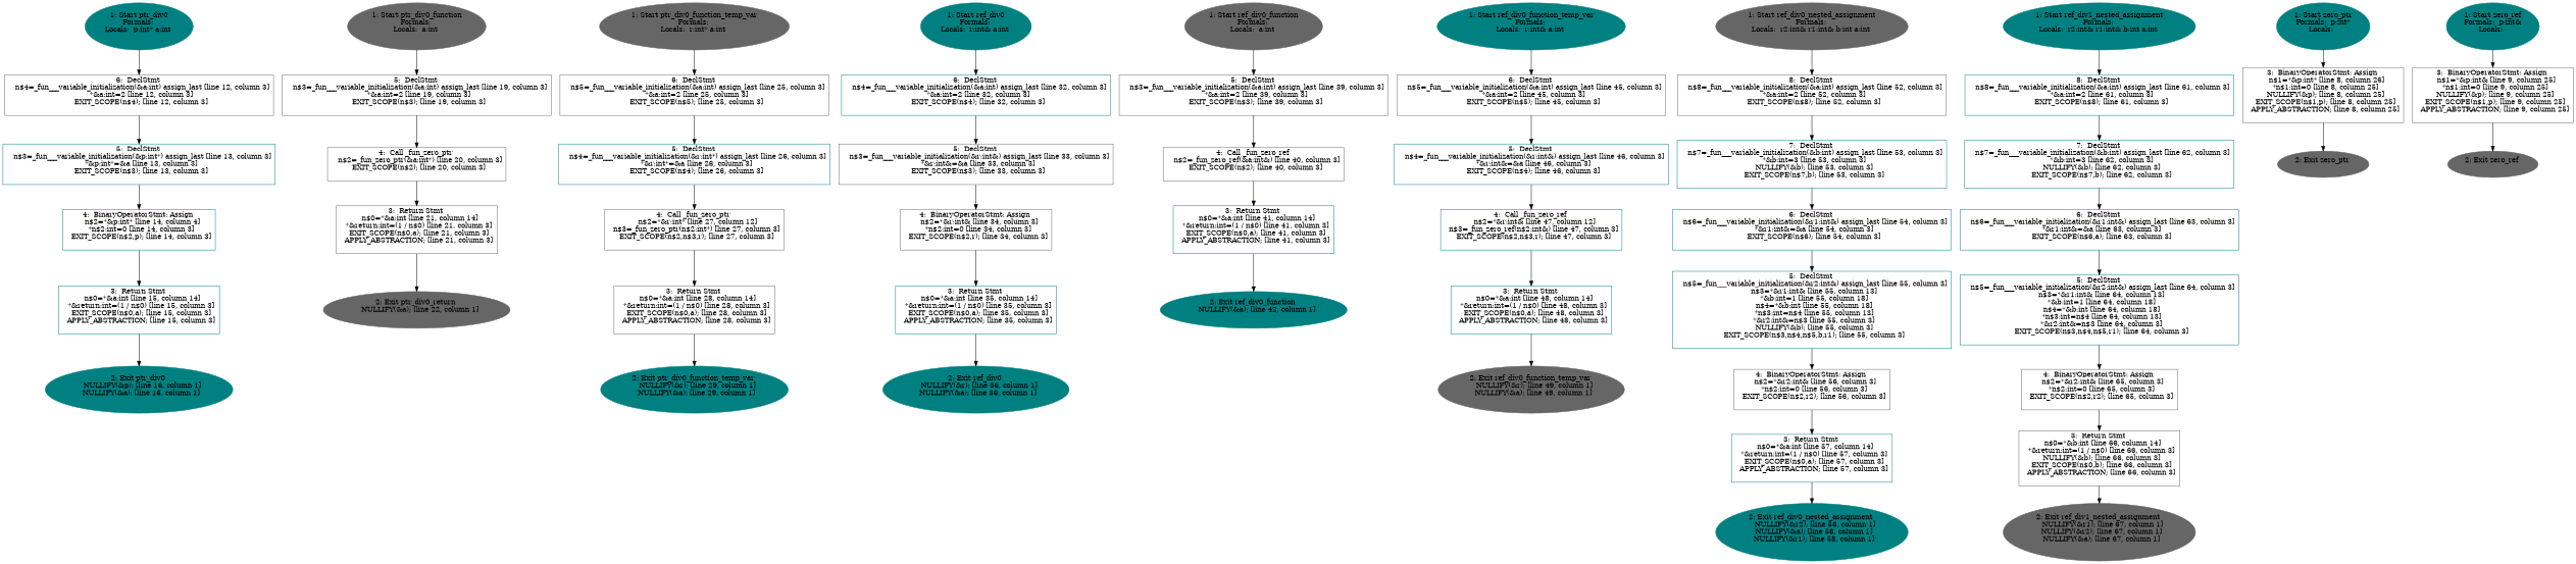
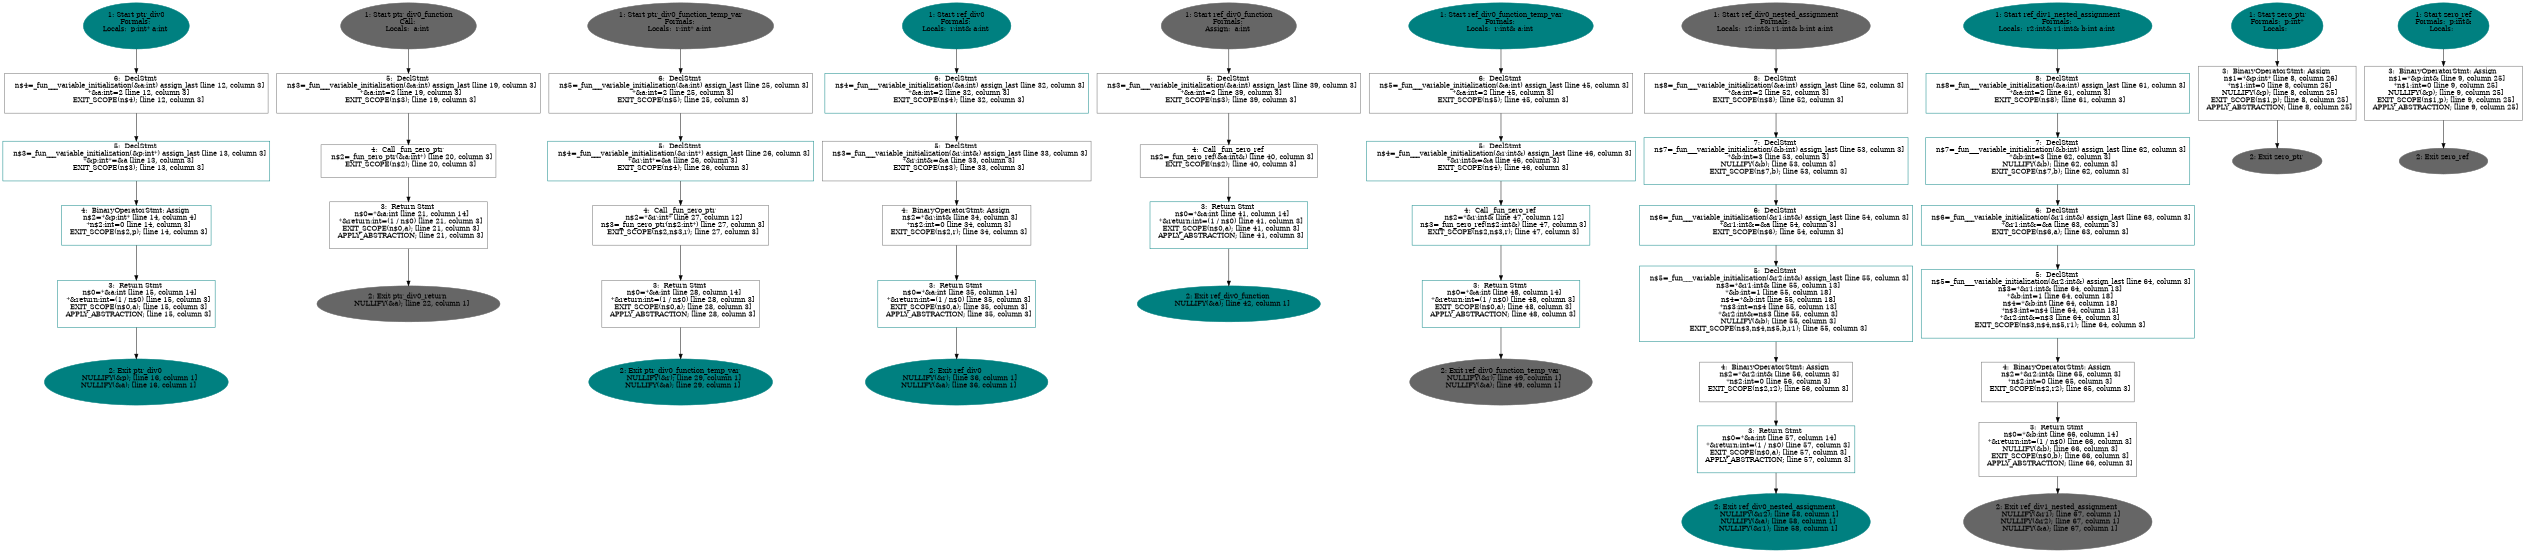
  digraph {
    node [color=teal shape=box]
    n1 [label="1: Start ptr_div0\nFormals: \nLocals:  p:int* a:int \n  " style=filled shape=""]
    n2 [color=gray40 label="6:  DeclStmt \n   n$4=_fun___variable_initialization(&a:int) assign_last [line 12, column 3]\n  *&a:int=2 [line 12, column 3]\n  EXIT_SCOPE(n$4); [line 12, column 3]\n "]
    n3 [label="5:  DeclStmt \n   n$3=_fun___variable_initialization(&p:int*) assign_last [line 13, column 3]\n  *&p:int*=&a [line 13, column 3]\n  EXIT_SCOPE(n$3); [line 13, column 3]\n "]
    n4 [label="4:  BinaryOperatorStmt: Assign \n   n$2=*&p:int* [line 14, column 4]\n  *n$2:int=0 [line 14, column 3]\n  EXIT_SCOPE(n$2,p); [line 14, column 3]\n "]
    n5 [label="2: Exit ptr_div0 \n   NULLIFY(&p); [line 16, column 1]\n  NULLIFY(&a); [line 16, column 1]\n " style=filled shape=""]
    n6 [label="3:  Return Stmt \n   n$0=*&a:int [line 15, column 14]\n  *&return:int=(1 / n$0) [line 15, column 3]\n  EXIT_SCOPE(n$0,a); [line 15, column 3]\n  APPLY_ABSTRACTION; [line 15, column 3]\n "]
-   n7 [color=gray40 label="1: Start ptr_div0_function\nFormals: \nLocals:  a:int \n  " style=filled shape=""]
+   n7 [color=gray40 label="1: Start ptr_div0_function\nCall: \nLocals:  a:int \n  " style=filled shape=""]
    n8 [color=gray40 label="5:  DeclStmt \n   n$3=_fun___variable_initialization(&a:int) assign_last [line 19, column 3]\n  *&a:int=2 [line 19, column 3]\n  EXIT_SCOPE(n$3); [line 19, column 3]\n "]
    n9 [color=gray40 label="4:  Call _fun_zero_ptr \n   n$2=_fun_zero_ptr(&a:int*) [line 20, column 3]\n  EXIT_SCOPE(n$2); [line 20, column 3]\n "]
    n10 [color=gray40 label="3:  Return Stmt \n   n$0=*&a:int [line 21, column 14]\n  *&return:int=(1 / n$0) [line 21, column 3]\n  EXIT_SCOPE(n$0,a); [line 21, column 3]\n  APPLY_ABSTRACTION; [line 21, column 3]\n "]
    n11 [color=gray40 label="2: Exit ptr_div0_return \n   NULLIFY(&a); [line 22, column 1]\n " style=filled shape=""]
    n12 [color=gray40 label="1: Start ptr_div0_function_temp_var\nFormals: \nLocals:  r:int* a:int \n  " style=filled shape=""]
    n13 [color=gray40 label="6:  DeclStmt \n   n$5=_fun___variable_initialization(&a:int) assign_last [line 25, column 3]\n  *&a:int=2 [line 25, column 3]\n  EXIT_SCOPE(n$5); [line 25, column 3]\n "]
    n14 [label="5:  DeclStmt \n   n$4=_fun___variable_initialization(&r:int*) assign_last [line 26, column 3]\n  *&r:int*=&a [line 26, column 3]\n  EXIT_SCOPE(n$4); [line 26, column 3]\n "]
    n15 [color=gray40 label="4:  Call _fun_zero_ptr \n   n$2=*&r:int* [line 27, column 12]\n  n$3=_fun_zero_ptr(n$2:int*) [line 27, column 3]\n  EXIT_SCOPE(n$2,n$3,r); [line 27, column 3]\n "]
    n16 [label="2: Exit ptr_div0_function_temp_var \n   NULLIFY(&r); [line 29, column 1]\n  NULLIFY(&a); [line 29, column 1]\n " style=filled shape=""]
    n17 [color=gray40 label="3:  Return Stmt \n   n$0=*&a:int [line 28, column 14]\n  *&return:int=(1 / n$0) [line 28, column 3]\n  EXIT_SCOPE(n$0,a); [line 28, column 3]\n  APPLY_ABSTRACTION; [line 28, column 3]\n "]
    n18 [label="1: Start ref_div0\nFormals: \nLocals:  r:int& a:int \n  " style=filled shape=""]
    n19 [label="6:  DeclStmt \n   n$4=_fun___variable_initialization(&a:int) assign_last [line 32, column 3]\n  *&a:int=2 [line 32, column 3]\n  EXIT_SCOPE(n$4); [line 32, column 3]\n "]
    n20 [color=gray40 label="5:  DeclStmt \n   n$3=_fun___variable_initialization(&r:int&) assign_last [line 33, column 3]\n  *&r:int&=&a [line 33, column 3]\n  EXIT_SCOPE(n$3); [line 33, column 3]\n "]
    n21 [color=gray40 label="4:  BinaryOperatorStmt: Assign \n   n$2=*&r:int& [line 34, column 3]\n  *n$2:int=0 [line 34, column 3]\n  EXIT_SCOPE(n$2,r); [line 34, column 3]\n "]
    n22 [label="2: Exit ref_div0 \n   NULLIFY(&r); [line 36, column 1]\n  NULLIFY(&a); [line 36, column 1]\n " style=filled shape=""]
    n23 [label="3:  Return Stmt \n   n$0=*&a:int [line 35, column 14]\n  *&return:int=(1 / n$0) [line 35, column 3]\n  EXIT_SCOPE(n$0,a); [line 35, column 3]\n  APPLY_ABSTRACTION; [line 35, column 3]\n "]
-   n24 [color=gray40 label="1: Start ref_div0_function\nFormals: \nLocals:  a:int \n  " style=filled shape=""]
+   n24 [color=gray40 label="1: Start ref_div0_function\nFormals: \nAssign:  a:int \n  " style=filled shape=""]
    n25 [color=gray40 label="5:  DeclStmt \n   n$3=_fun___variable_initialization(&a:int) assign_last [line 39, column 3]\n  *&a:int=2 [line 39, column 3]\n  EXIT_SCOPE(n$3); [line 39, column 3]\n "]
    n26 [color=gray40 label="4:  Call _fun_zero_ref \n   n$2=_fun_zero_ref(&a:int&) [line 40, column 3]\n  EXIT_SCOPE(n$2); [line 40, column 3]\n "]
    n27 [label="3:  Return Stmt \n   n$0=*&a:int [line 41, column 14]\n  *&return:int=(1 / n$0) [line 41, column 3]\n  EXIT_SCOPE(n$0,a); [line 41, column 3]\n  APPLY_ABSTRACTION; [line 41, column 3]\n "]
    n28 [label="2: Exit ref_div0_function \n   NULLIFY(&a); [line 42, column 1]\n " style=filled shape=""]
    n29 [label="1: Start ref_div0_function_temp_var\nFormals: \nLocals:  r:int& a:int \n  " style=filled shape=""]
    n30 [color=gray40 label="6:  DeclStmt \n   n$5=_fun___variable_initialization(&a:int) assign_last [line 45, column 3]\n  *&a:int=2 [line 45, column 3]\n  EXIT_SCOPE(n$5); [line 45, column 3]\n "]
    n31 [label="5:  DeclStmt \n   n$4=_fun___variable_initialization(&r:int&) assign_last [line 46, column 3]\n  *&r:int&=&a [line 46, column 3]\n  EXIT_SCOPE(n$4); [line 46, column 3]\n "]
    n32 [label="4:  Call _fun_zero_ref \n   n$2=*&r:int& [line 47, column 12]\n  n$3=_fun_zero_ref(n$2:int&) [line 47, column 3]\n  EXIT_SCOPE(n$2,n$3,r); [line 47, column 3]\n "]
    n33 [color=gray40 label="2: Exit ref_div0_function_temp_var \n   NULLIFY(&r); [line 49, column 1]\n  NULLIFY(&a); [line 49, column 1]\n " style=filled shape=""]
    n34 [label="3:  Return Stmt \n   n$0=*&a:int [line 48, column 14]\n  *&return:int=(1 / n$0) [line 48, column 3]\n  EXIT_SCOPE(n$0,a); [line 48, column 3]\n  APPLY_ABSTRACTION; [line 48, column 3]\n "]
    n35 [color=gray40 label="1: Start ref_div0_nested_assignment\nFormals: \nLocals:  r2:int& r1:int& b:int a:int \n  " style=filled shape=""]
    n36 [color=gray40 label="8:  DeclStmt \n   n$8=_fun___variable_initialization(&a:int) assign_last [line 52, column 3]\n  *&a:int=2 [line 52, column 3]\n  EXIT_SCOPE(n$8); [line 52, column 3]\n "]
    n37 [label="7:  DeclStmt \n   n$7=_fun___variable_initialization(&b:int) assign_last [line 53, column 3]\n  *&b:int=3 [line 53, column 3]\n  NULLIFY(&b); [line 53, column 3]\n  EXIT_SCOPE(n$7,b); [line 53, column 3]\n "]
    n38 [label="6:  DeclStmt \n   n$6=_fun___variable_initialization(&r1:int&) assign_last [line 54, column 3]\n  *&r1:int&=&a [line 54, column 3]\n  EXIT_SCOPE(n$6); [line 54, column 3]\n "]
    n39 [label="2: Exit ref_div0_nested_assignment \n   NULLIFY(&r2); [line 58, column 1]\n  NULLIFY(&a); [line 58, column 1]\n  NULLIFY(&r1); [line 58, column 1]\n " style=filled shape=""]
    n40 [label="3:  Return Stmt \n   n$0=*&a:int [line 57, column 14]\n  *&return:int=(1 / n$0) [line 57, column 3]\n  EXIT_SCOPE(n$0,a); [line 57, column 3]\n  APPLY_ABSTRACTION; [line 57, column 3]\n "]
    n41 [color=gray40 label="4:  BinaryOperatorStmt: Assign \n   n$2=*&r2:int& [line 56, column 3]\n  *n$2:int=0 [line 56, column 3]\n  EXIT_SCOPE(n$2,r2); [line 56, column 3]\n "]
    n42 [label="5:  DeclStmt \n   n$5=_fun___variable_initialization(&r2:int&) assign_last [line 55, column 3]\n  n$3=*&r1:int& [line 55, column 13]\n  *&b:int=1 [line 55, column 18]\n  n$4=*&b:int [line 55, column 18]\n  *n$3:int=n$4 [line 55, column 13]\n  *&r2:int&=n$3 [line 55, column 3]\n  NULLIFY(&b); [line 55, column 3]\n  EXIT_SCOPE(n$3,n$4,n$5,b,r1); [line 55, column 3]\n "]
    n43 [label="1: Start ref_div1_nested_assignment\nFormals: \nLocals:  r2:int& r1:int& b:int a:int \n  " style=filled shape=""]
    n44 [label="8:  DeclStmt \n   n$8=_fun___variable_initialization(&a:int) assign_last [line 61, column 3]\n  *&a:int=2 [line 61, column 3]\n  EXIT_SCOPE(n$8); [line 61, column 3]\n "]
    n45 [label="7:  DeclStmt \n   n$7=_fun___variable_initialization(&b:int) assign_last [line 62, column 3]\n  *&b:int=3 [line 62, column 3]\n  NULLIFY(&b); [line 62, column 3]\n  EXIT_SCOPE(n$7,b); [line 62, column 3]\n "]
    n46 [label="6:  DeclStmt \n   n$6=_fun___variable_initialization(&r1:int&) assign_last [line 63, column 3]\n  *&r1:int&=&a [line 63, column 3]\n  EXIT_SCOPE(n$6,a); [line 63, column 3]\n "]
    n47 [color=gray40 label="2: Exit ref_div1_nested_assignment \n   NULLIFY(&r1); [line 67, column 1]\n  NULLIFY(&r2); [line 67, column 1]\n  NULLIFY(&a); [line 67, column 1]\n " style=filled shape=""]
    n48 [color=gray40 label="3:  Return Stmt \n   n$0=*&b:int [line 66, column 14]\n  *&return:int=(1 / n$0) [line 66, column 3]\n  NULLIFY(&b); [line 66, column 3]\n  EXIT_SCOPE(n$0,b); [line 66, column 3]\n  APPLY_ABSTRACTION; [line 66, column 3]\n "]
    n49 [color=gray40 label="4:  BinaryOperatorStmt: Assign \n   n$2=*&r2:int& [line 65, column 3]\n  *n$2:int=0 [line 65, column 3]\n  EXIT_SCOPE(n$2,r2); [line 65, column 3]\n "]
    n50 [label="5:  DeclStmt \n   n$5=_fun___variable_initialization(&r2:int&) assign_last [line 64, column 3]\n  n$3=*&r1:int& [line 64, column 13]\n  *&b:int=1 [line 64, column 18]\n  n$4=*&b:int [line 64, column 18]\n  *n$3:int=n$4 [line 64, column 13]\n  *&r2:int&=n$3 [line 64, column 3]\n  EXIT_SCOPE(n$3,n$4,n$5,r1); [line 64, column 3]\n "]
    n51 [label="1: Start zero_ptr\nFormals:  p:int*\nLocals:  \n  " style=filled shape=""]
    n52 [color=gray40 label="3:  BinaryOperatorStmt: Assign \n   n$1=*&p:int* [line 8, column 26]\n  *n$1:int=0 [line 8, column 25]\n  NULLIFY(&p); [line 8, column 25]\n  EXIT_SCOPE(n$1,p); [line 8, column 25]\n  APPLY_ABSTRACTION; [line 8, column 25]\n "]
    n53 [color=gray40 label="2: Exit zero_ptr \n  " style=filled shape=""]
    n54 [label="1: Start zero_ref\nFormals:  p:int&\nLocals:  \n  " style=filled shape=""]
    n55 [color=gray40 label="3:  BinaryOperatorStmt: Assign \n   n$1=*&p:int& [line 9, column 25]\n  *n$1:int=0 [line 9, column 25]\n  NULLIFY(&p); [line 9, column 25]\n  EXIT_SCOPE(n$1,p); [line 9, column 25]\n  APPLY_ABSTRACTION; [line 9, column 25]\n "]
    n56 [color=gray40 label="2: Exit zero_ref \n  " style=filled shape=""]
    n1 -> n2
    n2 -> n3
    n3 -> n4
    n4 -> n6
    n6 -> n5
    n7 -> n8
    n8 -> n9
    n9 -> n10
    n10 -> n11
    n12 -> n13
    n13 -> n14
    n14 -> n15
    n15 -> n17
    n17 -> n16
    n18 -> n19
    n19 -> n20
    n20 -> n21
    n21 -> n23
    n23 -> n22
    n24 -> n25
    n25 -> n26
    n26 -> n27
    n27 -> n28
    n29 -> n30
    n30 -> n31
    n31 -> n32
    n32 -> n34
    n34 -> n33
    n35 -> n36
    n36 -> n37
    n37 -> n38
    n38 -> n42
    n40 -> n39
    n41 -> n40
    n42 -> n41
    n43 -> n44
    n44 -> n45
    n45 -> n46
    n46 -> n50
    n48 -> n47
    n49 -> n48
    n50 -> n49
    n51 -> n52
    n52 -> n53
    n54 -> n55
    n55 -> n56
  }
